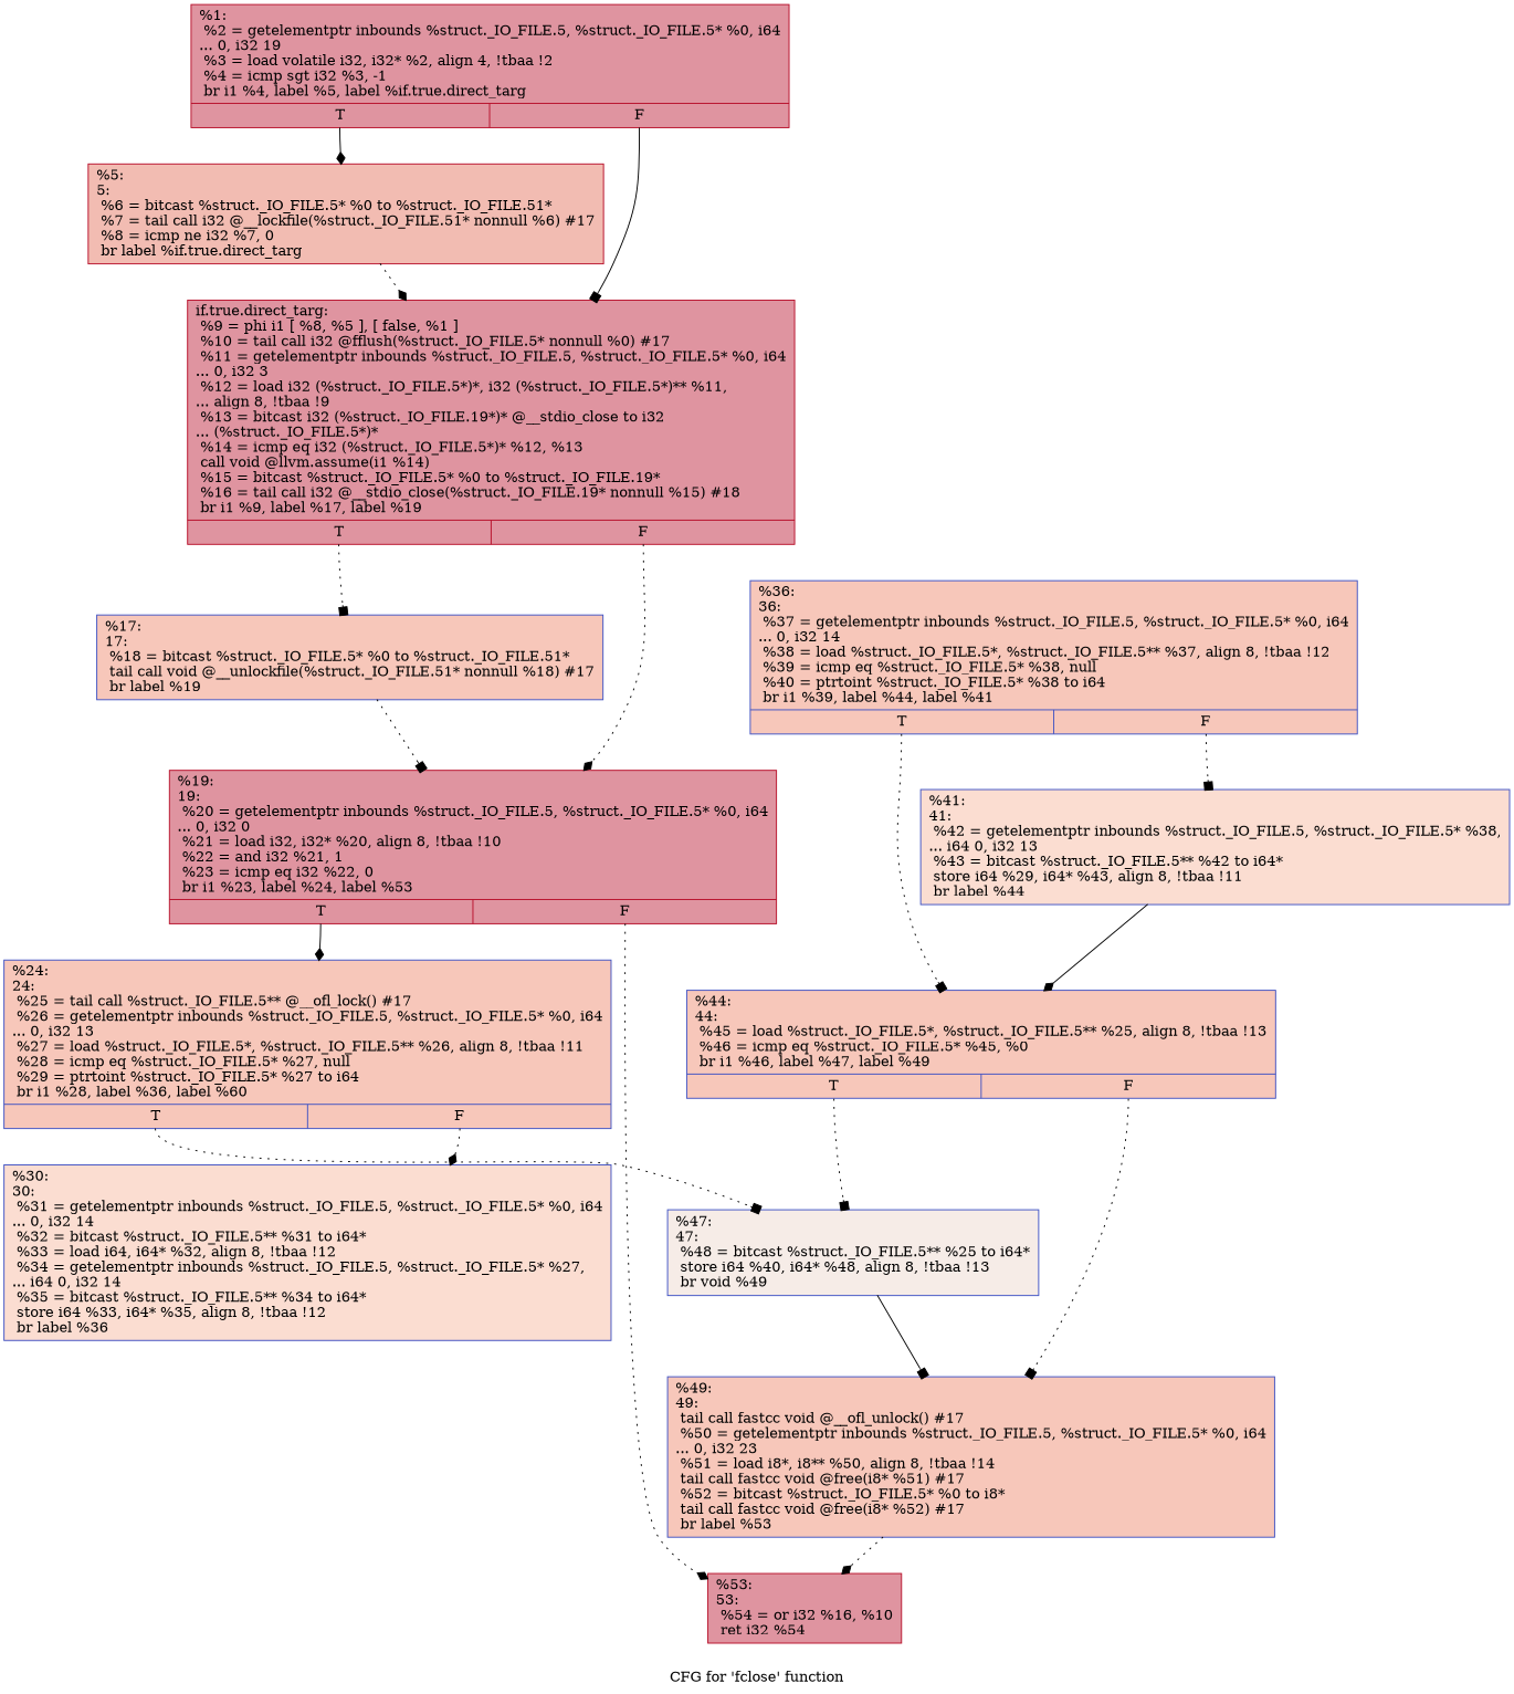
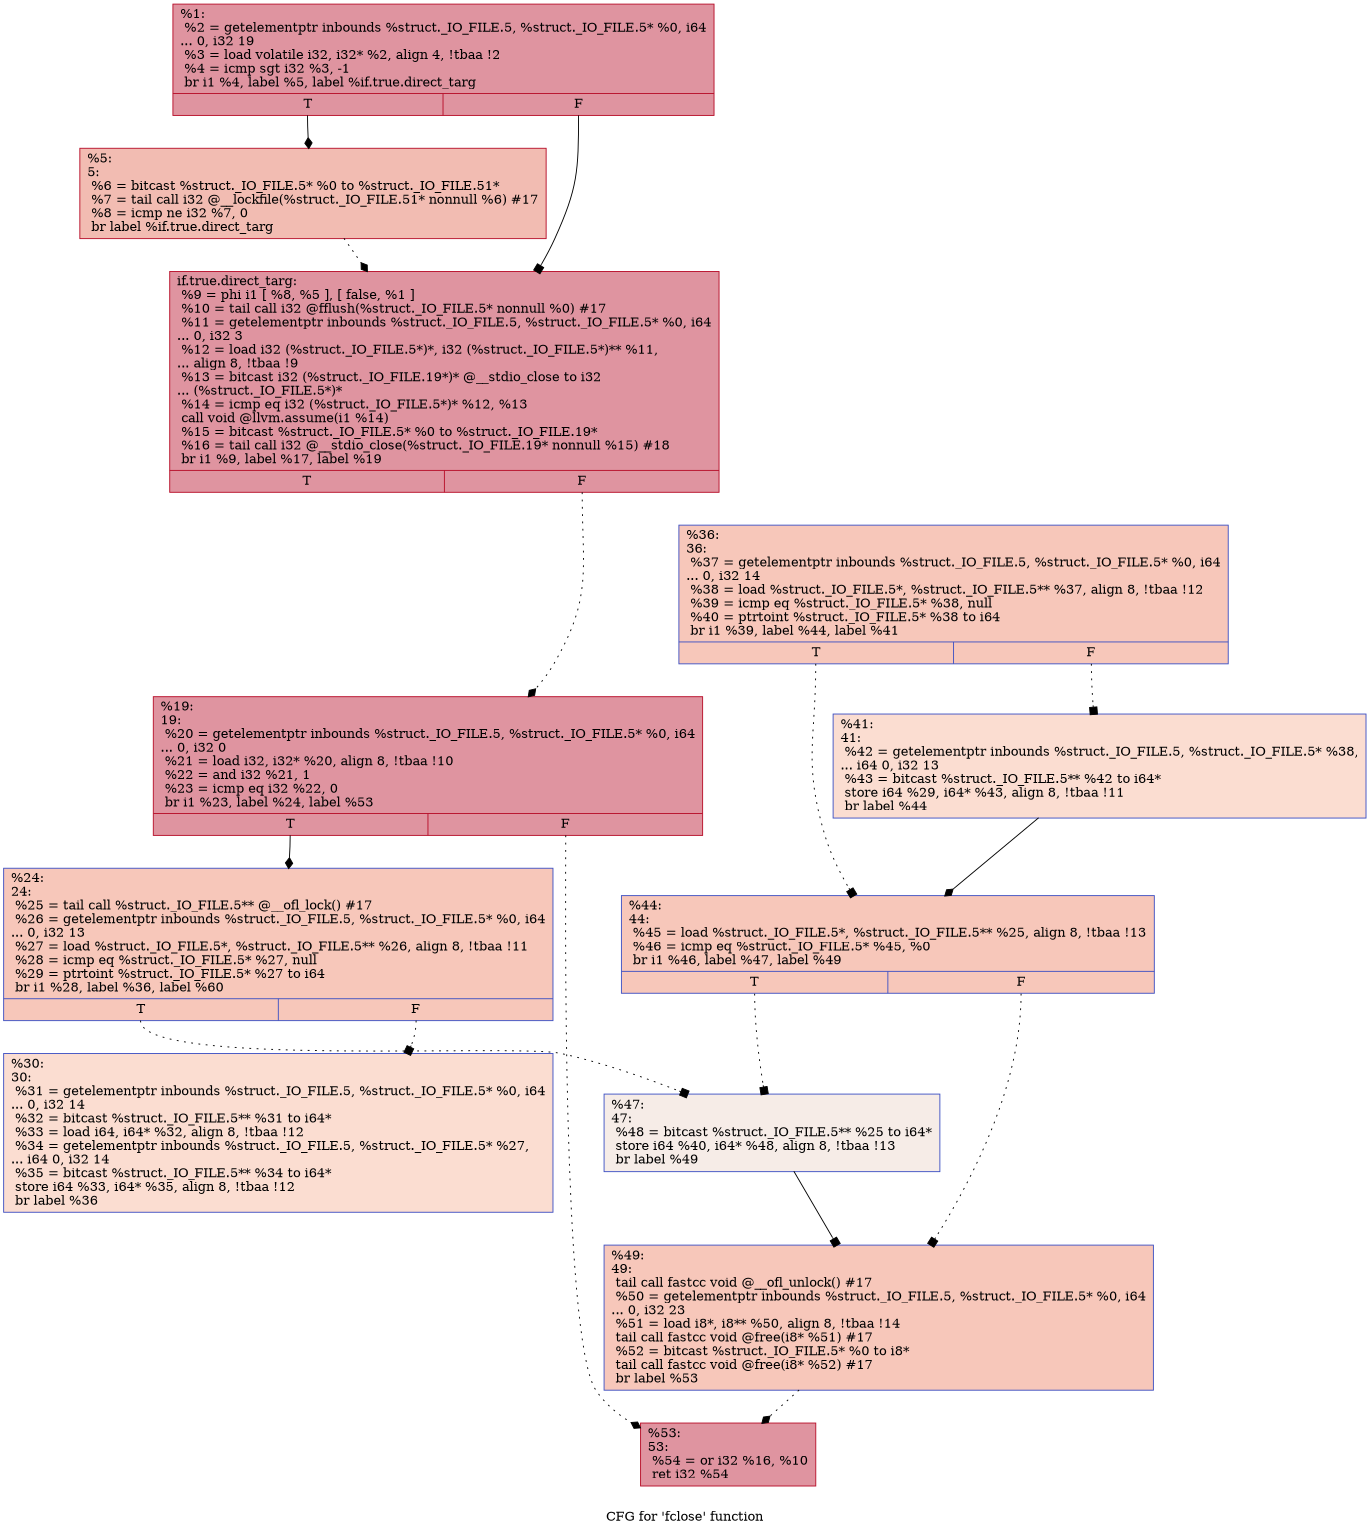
  digraph {
    label="CFG for 'fclose' function"
    node [color="#3d50c3ff" fillcolor="#ec7f6370" shape=record style=filled]
    edge [arrowhead=box style=dotted tailport=s0]
    n1 [color="#b70d28ff" fillcolor="#b70d2870" label="{%1:\l  %2 = getelementptr inbounds %struct._IO_FILE.5, %struct._IO_FILE.5* %0, i64\l... 0, i32 19\l  %3 = load volatile i32, i32* %2, align 4, !tbaa !2\l  %4 = icmp sgt i32 %3, -1\l  br i1 %4, label %5, label %if.true.direct_targ\l|{<s0>T|<s1>F}}"]
    n2 [color="#b70d28ff" fillcolor="#e1675170" label="{%5:\l5:                                                \l  %6 = bitcast %struct._IO_FILE.5* %0 to %struct._IO_FILE.51*\l  %7 = tail call i32 @__lockfile(%struct._IO_FILE.51* nonnull %6) #17\l  %8 = icmp ne i32 %7, 0\l  br label %if.true.direct_targ\l}"]
    n3 [color="#b70d28ff" fillcolor="#b70d2870" label="{if.true.direct_targ:                              \l  %9 = phi i1 [ %8, %5 ], [ false, %1 ]\l  %10 = tail call i32 @fflush(%struct._IO_FILE.5* nonnull %0) #17\l  %11 = getelementptr inbounds %struct._IO_FILE.5, %struct._IO_FILE.5* %0, i64\l... 0, i32 3\l  %12 = load i32 (%struct._IO_FILE.5*)*, i32 (%struct._IO_FILE.5*)** %11,\l... align 8, !tbaa !9\l  %13 = bitcast i32 (%struct._IO_FILE.19*)* @__stdio_close to i32\l... (%struct._IO_FILE.5*)*\l  %14 = icmp eq i32 (%struct._IO_FILE.5*)* %12, %13\l  call void @llvm.assume(i1 %14)\l  %15 = bitcast %struct._IO_FILE.5* %0 to %struct._IO_FILE.19*\l  %16 = tail call i32 @__stdio_close(%struct._IO_FILE.19* nonnull %15) #18\l  br i1 %9, label %17, label %19\l|{<s0>T|<s1>F}}"]
-   n4 [label="{%17:\l17:                                               \l  %18 = bitcast %struct._IO_FILE.5* %0 to %struct._IO_FILE.51*\l  tail call void @__unlockfile(%struct._IO_FILE.51* nonnull %18) #17\l  br label %19\l}"]
    n5 [color="#b70d28ff" fillcolor="#b70d2870" label="{%19:\l19:                                               \l  %20 = getelementptr inbounds %struct._IO_FILE.5, %struct._IO_FILE.5* %0, i64\l... 0, i32 0\l  %21 = load i32, i32* %20, align 8, !tbaa !10\l  %22 = and i32 %21, 1\l  %23 = icmp eq i32 %22, 0\l  br i1 %23, label %24, label %53\l|{<s0>T|<s1>F}}"]
    n6 [label="{%24:\l24:                                               \l  %25 = tail call %struct._IO_FILE.5** @__ofl_lock() #17\l  %26 = getelementptr inbounds %struct._IO_FILE.5, %struct._IO_FILE.5* %0, i64\l... 0, i32 13\l  %27 = load %struct._IO_FILE.5*, %struct._IO_FILE.5** %26, align 8, !tbaa !11\l  %28 = icmp eq %struct._IO_FILE.5* %27, null\l  %29 = ptrtoint %struct._IO_FILE.5* %27 to i64\l  br i1 %28, label %36, label %60\l|{<s0>T|<s1>F}}"]
    n7 [color="#b70d28ff" fillcolor="#b70d2870" label="{%53:\l53:                                               \l  %54 = or i32 %16, %10\l  ret i32 %54\l}"]
    n8 [fillcolor="#f7b39670" label="{%30:\l30:                                               \l  %31 = getelementptr inbounds %struct._IO_FILE.5, %struct._IO_FILE.5* %0, i64\l... 0, i32 14\l  %32 = bitcast %struct._IO_FILE.5** %31 to i64*\l  %33 = load i64, i64* %32, align 8, !tbaa !12\l  %34 = getelementptr inbounds %struct._IO_FILE.5, %struct._IO_FILE.5* %27,\l... i64 0, i32 14\l  %35 = bitcast %struct._IO_FILE.5** %34 to i64*\l  store i64 %33, i64* %35, align 8, !tbaa !12\l  br label %36\l}"]
-   n9 [fillcolor="#ead5c970" label="{%47:\l47:                                               \l  %48 = bitcast %struct._IO_FILE.5** %25 to i64*\l  store i64 %40, i64* %48, align 8, !tbaa !13\l  br void %49\l}"]
+   n9 [fillcolor="#ead5c970" label="{%47:\l47:                                               \l  %48 = bitcast %struct._IO_FILE.5** %25 to i64*\l  store i64 %40, i64* %48, align 8, !tbaa !13\l  br label %49\l}"]
    n10 [label="{%36:\l36:                                               \l  %37 = getelementptr inbounds %struct._IO_FILE.5, %struct._IO_FILE.5* %0, i64\l... 0, i32 14\l  %38 = load %struct._IO_FILE.5*, %struct._IO_FILE.5** %37, align 8, !tbaa !12\l  %39 = icmp eq %struct._IO_FILE.5* %38, null\l  %40 = ptrtoint %struct._IO_FILE.5* %38 to i64\l  br i1 %39, label %44, label %41\l|{<s0>T|<s1>F}}"]
    n11 [label="{%44:\l44:                                               \l  %45 = load %struct._IO_FILE.5*, %struct._IO_FILE.5** %25, align 8, !tbaa !13\l  %46 = icmp eq %struct._IO_FILE.5* %45, %0\l  br i1 %46, label %47, label %49\l|{<s0>T|<s1>F}}"]
    n12 [fillcolor="#f7b39670" label="{%41:\l41:                                               \l  %42 = getelementptr inbounds %struct._IO_FILE.5, %struct._IO_FILE.5* %38,\l... i64 0, i32 13\l  %43 = bitcast %struct._IO_FILE.5** %42 to i64*\l  store i64 %29, i64* %43, align 8, !tbaa !11\l  br label %44\l}"]
    n13 [label="{%49:\l49:                                               \l  tail call fastcc void @__ofl_unlock() #17\l  %50 = getelementptr inbounds %struct._IO_FILE.5, %struct._IO_FILE.5* %0, i64\l... 0, i32 23\l  %51 = load i8*, i8** %50, align 8, !tbaa !14\l  tail call fastcc void @free(i8* %51) #17\l  %52 = bitcast %struct._IO_FILE.5* %0 to i8*\l  tail call fastcc void @free(i8* %52) #17\l  br label %53\l}"]
    n1 -> n2 [arrowhead=diamond style=solid]
    n1 -> n3 [style=solid tailport=s1]
    n2 -> n3 [arrowhead=diamond tailport=""]
-   n3 -> n4
    n3 -> n5 [arrowhead=diamond tailport=s1]
-   n4 -> n5 [tailport=""]
    n5 -> n6 [arrowhead=diamond style=solid]
    n5 -> n7 [arrowhead=diamond tailport=s1]
-   n6 -> n8 [arrowhead=diamond tailport=s1]
+   n6 -> n8 [tailport=s1]
    n6 -> n9
    n9 -> n13 [style=solid tailport=""]
    n10 -> n11
    n10 -> n12 [tailport=s1]
    n11 -> n9
    n11 -> n13 [tailport=s1]
    n12 -> n11 [arrowhead=diamond style=solid tailport=""]
    n13 -> n7 [arrowhead=diamond tailport=""]
  }
